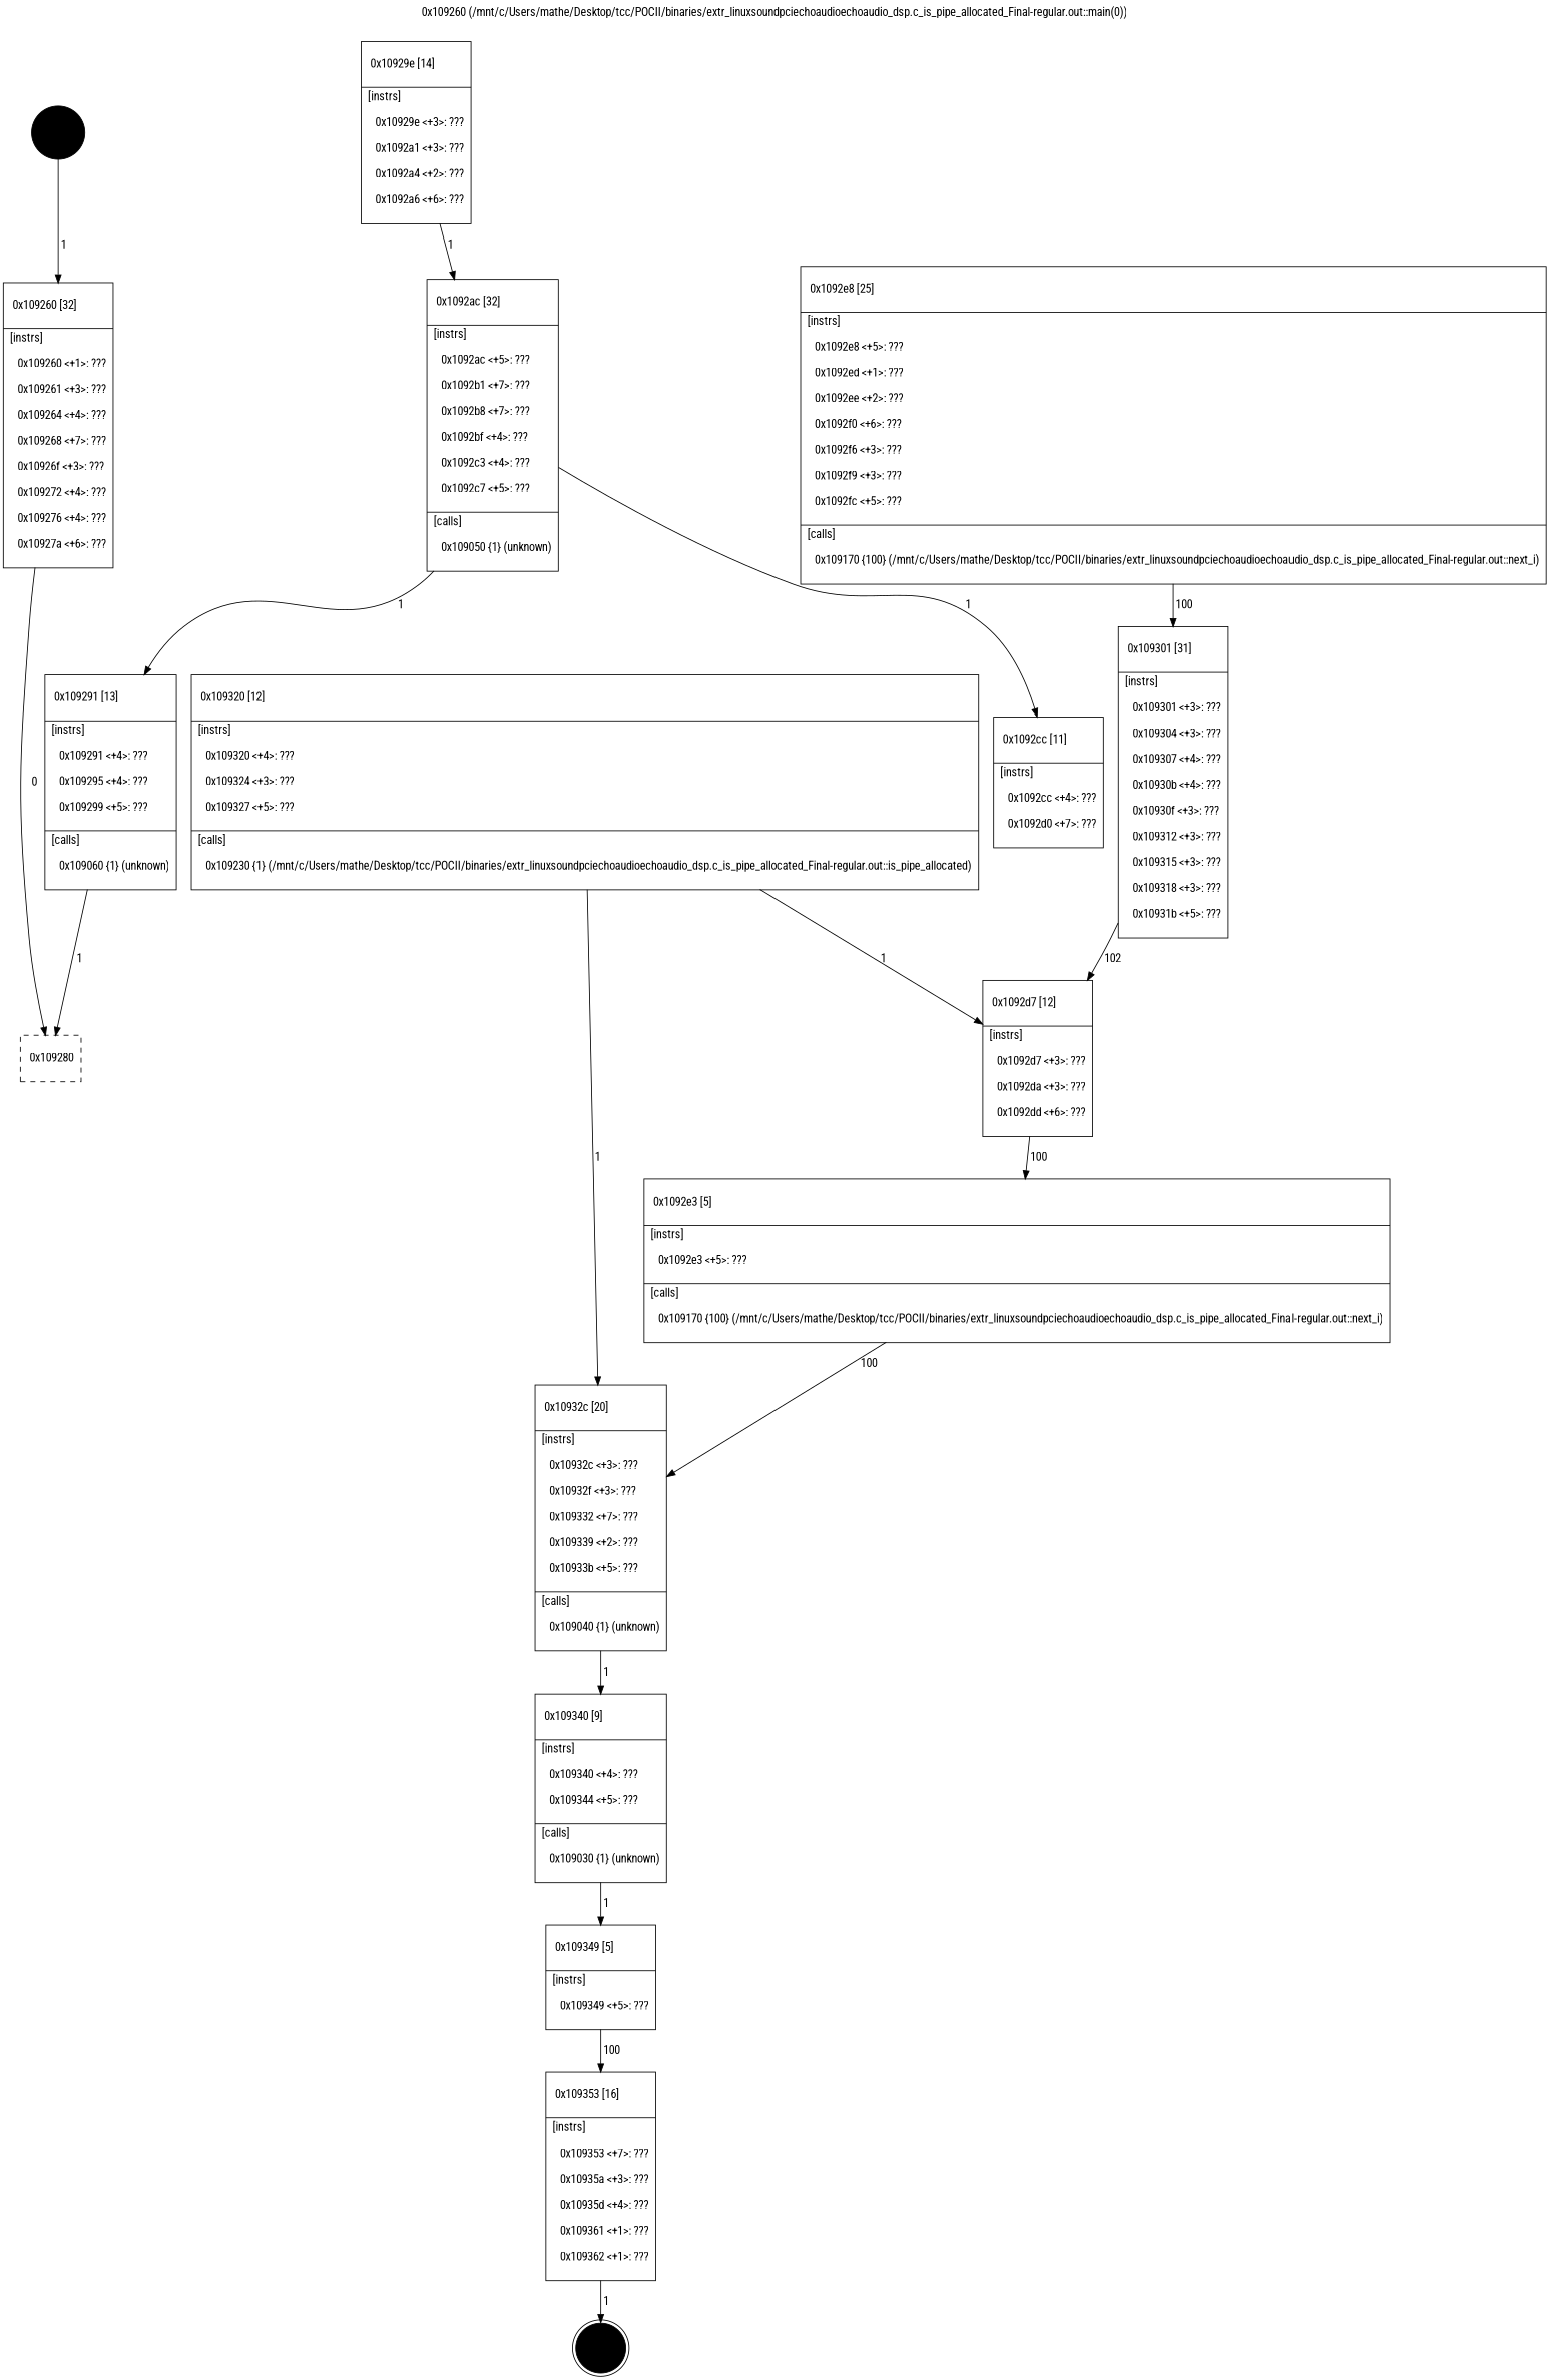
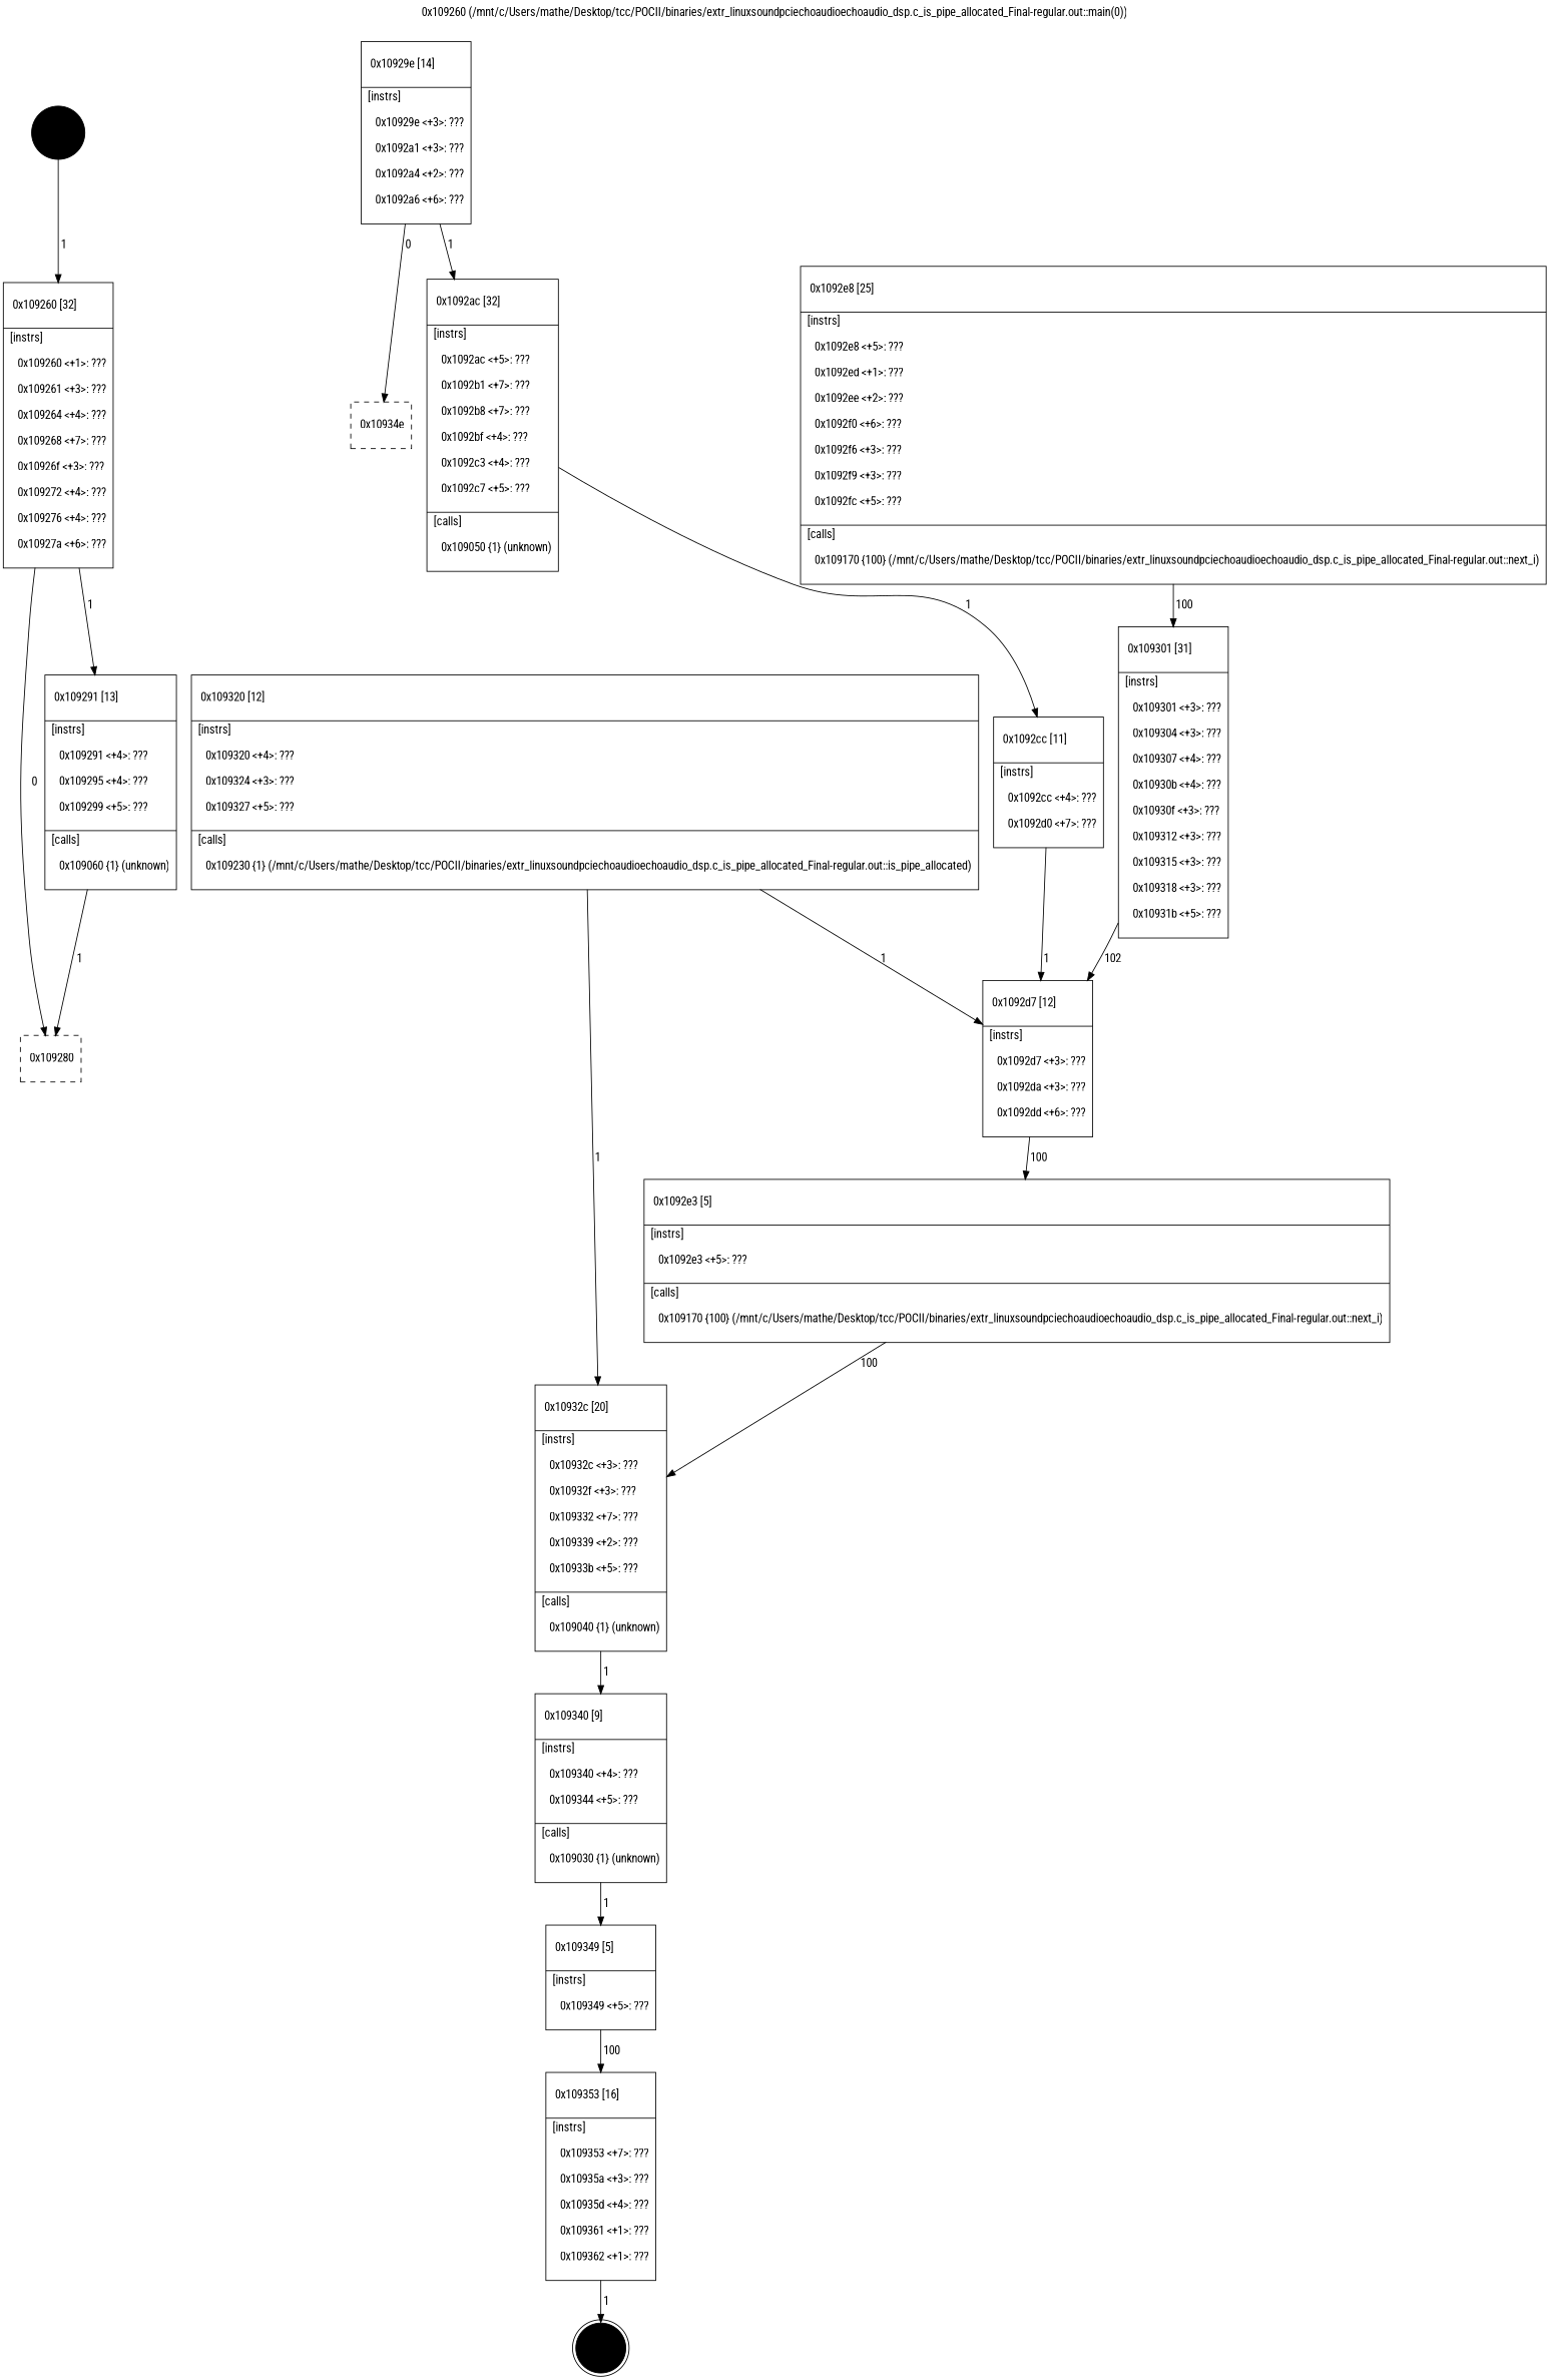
  digraph {
    fontname="Roboto Condensed"
    label="0x109260 (/mnt/c/Users/mathe/Desktop/tcc/POCII/binaries/extr_linuxsoundpciechoaudioechoaudio_dsp.c_is_pipe_allocated_Final-regular.out::main(0))"
    labelloc=t
    node [fontname="Roboto Condensed" shape=record]
    edge [fontname="Roboto Condensed"]
    Entry [fillcolor=black height=0.3 shape=circle style=filled width=0.3]
    n2 [label="{\n     0x109260 [32]\l\n     | [instrs]\l\n     &nbsp;&nbsp;0x109260 \<+1\>: ???\l\n     &nbsp;&nbsp;0x109261 \<+3\>: ???\l\n     &nbsp;&nbsp;0x109264 \<+4\>: ???\l\n     &nbsp;&nbsp;0x109268 \<+7\>: ???\l\n     &nbsp;&nbsp;0x10926f \<+3\>: ???\l\n     &nbsp;&nbsp;0x109272 \<+4\>: ???\l\n     &nbsp;&nbsp;0x109276 \<+4\>: ???\l\n     &nbsp;&nbsp;0x10927a \<+6\>: ???\l\n  }"]
    n3 [label="{\n     0x109291 [13]\l\n     | [instrs]\l\n     &nbsp;&nbsp;0x109291 \<+4\>: ???\l\n     &nbsp;&nbsp;0x109295 \<+4\>: ???\l\n     &nbsp;&nbsp;0x109299 \<+5\>: ???\l\n     | [calls]\l\n     &nbsp;&nbsp;0x109060 \{1\} (unknown)\l\n  }"]
    n4 [label="{\n     0x109280\l\n  }" style=dashed]
    n5 [label="{\n     0x10929e [14]\l\n     | [instrs]\l\n     &nbsp;&nbsp;0x10929e \<+3\>: ???\l\n     &nbsp;&nbsp;0x1092a1 \<+3\>: ???\l\n     &nbsp;&nbsp;0x1092a4 \<+2\>: ???\l\n     &nbsp;&nbsp;0x1092a6 \<+6\>: ???\l\n  }"]
+   n6 [label="{\n     0x10934e\l\n  }" style=dashed]
    n7 [label="{\n     0x1092ac [32]\l\n     | [instrs]\l\n     &nbsp;&nbsp;0x1092ac \<+5\>: ???\l\n     &nbsp;&nbsp;0x1092b1 \<+7\>: ???\l\n     &nbsp;&nbsp;0x1092b8 \<+7\>: ???\l\n     &nbsp;&nbsp;0x1092bf \<+4\>: ???\l\n     &nbsp;&nbsp;0x1092c3 \<+4\>: ???\l\n     &nbsp;&nbsp;0x1092c7 \<+5\>: ???\l\n     | [calls]\l\n     &nbsp;&nbsp;0x109050 \{1\} (unknown)\l\n  }"]
    n8 [label="{\n     0x1092cc [11]\l\n     | [instrs]\l\n     &nbsp;&nbsp;0x1092cc \<+4\>: ???\l\n     &nbsp;&nbsp;0x1092d0 \<+7\>: ???\l\n  }"]
    n9 [label="{\n     0x1092d7 [12]\l\n     | [instrs]\l\n     &nbsp;&nbsp;0x1092d7 \<+3\>: ???\l\n     &nbsp;&nbsp;0x1092da \<+3\>: ???\l\n     &nbsp;&nbsp;0x1092dd \<+6\>: ???\l\n  }"]
    Exit [fillcolor=black height=0.3 peripheries=2 shape=circle style=filled width=0.3]
    n11 [label="{\n     0x1092e3 [5]\l\n     | [instrs]\l\n     &nbsp;&nbsp;0x1092e3 \<+5\>: ???\l\n     | [calls]\l\n     &nbsp;&nbsp;0x109170 \{100\} (/mnt/c/Users/mathe/Desktop/tcc/POCII/binaries/extr_linuxsoundpciechoaudioechoaudio_dsp.c_is_pipe_allocated_Final-regular.out::next_i)\l\n  }"]
    n12 [label="{\n     0x109320 [12]\l\n     | [instrs]\l\n     &nbsp;&nbsp;0x109320 \<+4\>: ???\l\n     &nbsp;&nbsp;0x109324 \<+3\>: ???\l\n     &nbsp;&nbsp;0x109327 \<+5\>: ???\l\n     | [calls]\l\n     &nbsp;&nbsp;0x109230 \{1\} (/mnt/c/Users/mathe/Desktop/tcc/POCII/binaries/extr_linuxsoundpciechoaudioechoaudio_dsp.c_is_pipe_allocated_Final-regular.out::is_pipe_allocated)\l\n  }"]
    n13 [label="{\n     0x10932c [20]\l\n     | [instrs]\l\n     &nbsp;&nbsp;0x10932c \<+3\>: ???\l\n     &nbsp;&nbsp;0x10932f \<+3\>: ???\l\n     &nbsp;&nbsp;0x109332 \<+7\>: ???\l\n     &nbsp;&nbsp;0x109339 \<+2\>: ???\l\n     &nbsp;&nbsp;0x10933b \<+5\>: ???\l\n     | [calls]\l\n     &nbsp;&nbsp;0x109040 \{1\} (unknown)\l\n  }"]
    n14 [label="{\n     0x109340 [9]\l\n     | [instrs]\l\n     &nbsp;&nbsp;0x109340 \<+4\>: ???\l\n     &nbsp;&nbsp;0x109344 \<+5\>: ???\l\n     | [calls]\l\n     &nbsp;&nbsp;0x109030 \{1\} (unknown)\l\n  }"]
    n15 [label="{\n     0x1092e8 [25]\l\n     | [instrs]\l\n     &nbsp;&nbsp;0x1092e8 \<+5\>: ???\l\n     &nbsp;&nbsp;0x1092ed \<+1\>: ???\l\n     &nbsp;&nbsp;0x1092ee \<+2\>: ???\l\n     &nbsp;&nbsp;0x1092f0 \<+6\>: ???\l\n     &nbsp;&nbsp;0x1092f6 \<+3\>: ???\l\n     &nbsp;&nbsp;0x1092f9 \<+3\>: ???\l\n     &nbsp;&nbsp;0x1092fc \<+5\>: ???\l\n     | [calls]\l\n     &nbsp;&nbsp;0x109170 \{100\} (/mnt/c/Users/mathe/Desktop/tcc/POCII/binaries/extr_linuxsoundpciechoaudioechoaudio_dsp.c_is_pipe_allocated_Final-regular.out::next_i)\l\n  }"]
    n16 [label="{\n     0x109301 [31]\l\n     | [instrs]\l\n     &nbsp;&nbsp;0x109301 \<+3\>: ???\l\n     &nbsp;&nbsp;0x109304 \<+3\>: ???\l\n     &nbsp;&nbsp;0x109307 \<+4\>: ???\l\n     &nbsp;&nbsp;0x10930b \<+4\>: ???\l\n     &nbsp;&nbsp;0x10930f \<+3\>: ???\l\n     &nbsp;&nbsp;0x109312 \<+3\>: ???\l\n     &nbsp;&nbsp;0x109315 \<+3\>: ???\l\n     &nbsp;&nbsp;0x109318 \<+3\>: ???\l\n     &nbsp;&nbsp;0x10931b \<+5\>: ???\l\n  }"]
    n17 [label="{\n     0x109349 [5]\l\n     | [instrs]\l\n     &nbsp;&nbsp;0x109349 \<+5\>: ???\l\n  }"]
    n18 [label="{\n     0x109353 [16]\l\n     | [instrs]\l\n     &nbsp;&nbsp;0x109353 \<+7\>: ???\l\n     &nbsp;&nbsp;0x10935a \<+3\>: ???\l\n     &nbsp;&nbsp;0x10935d \<+4\>: ???\l\n     &nbsp;&nbsp;0x109361 \<+1\>: ???\l\n     &nbsp;&nbsp;0x109362 \<+1\>: ???\l\n  }"]
    Entry -> n2 [label=" 1"]
-   n7 -> n3 [label=" 1"]
+   n2 -> n3 [label=" 1"]
    n2 -> n4 [label=" 0"]
    n3 -> n4 [label=" 1"]
+   n5 -> n6 [label=" 0"]
    n5 -> n7 [label=" 1"]
    n7 -> n8 [label=" 1"]
+   n8 -> n9 [label=" 1"]
    n9 -> n11 [label=" 100"]
    n11 -> n13 [label=" 100"]
    n12 -> n9 [label=" 1"]
    n12 -> n13 [label=" 1"]
    n13 -> n14 [label=" 1"]
    n14 -> n17 [label=" 1"]
    n15 -> n16 [label=" 100"]
    n16 -> n9 [label=" 102"]
    n17 -> n18 [label=" 100"]
    n18 -> Exit [label=" 1"]
  }
